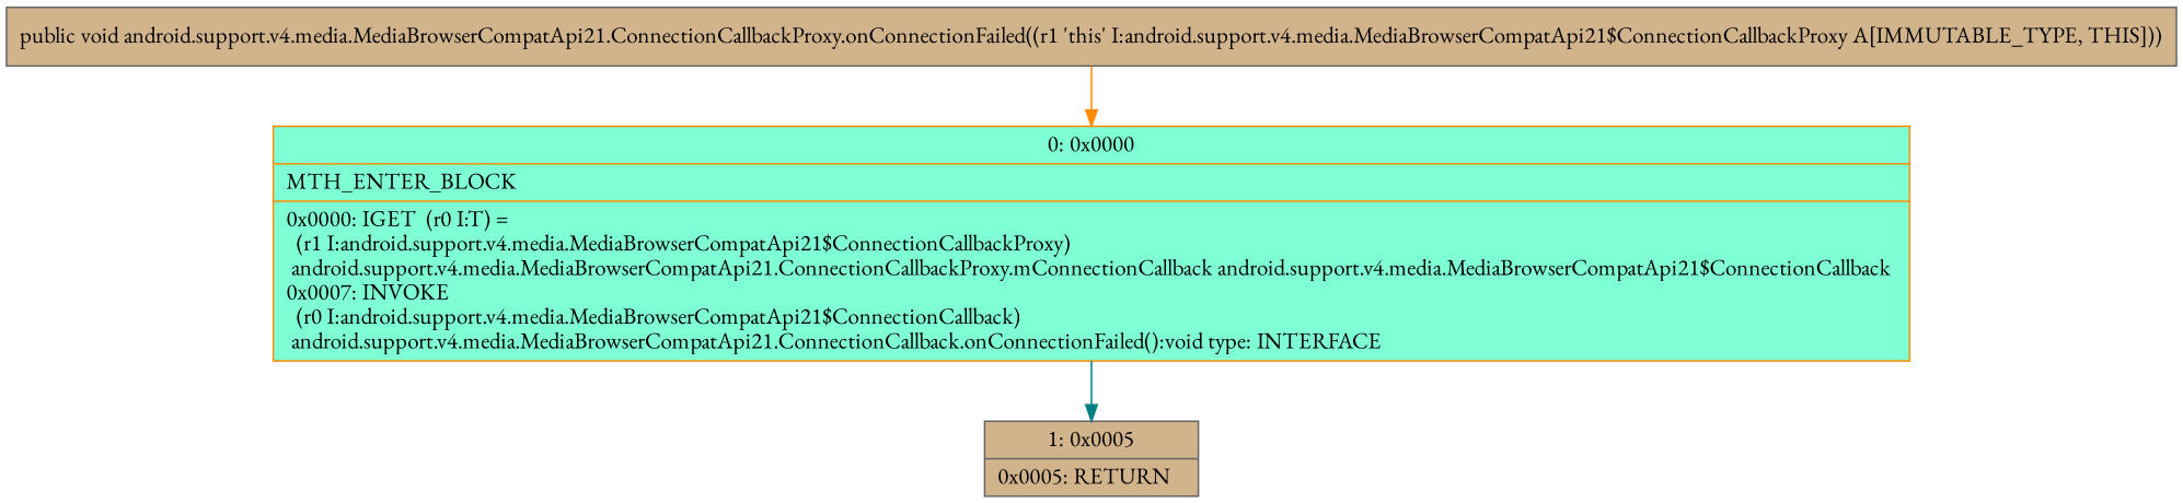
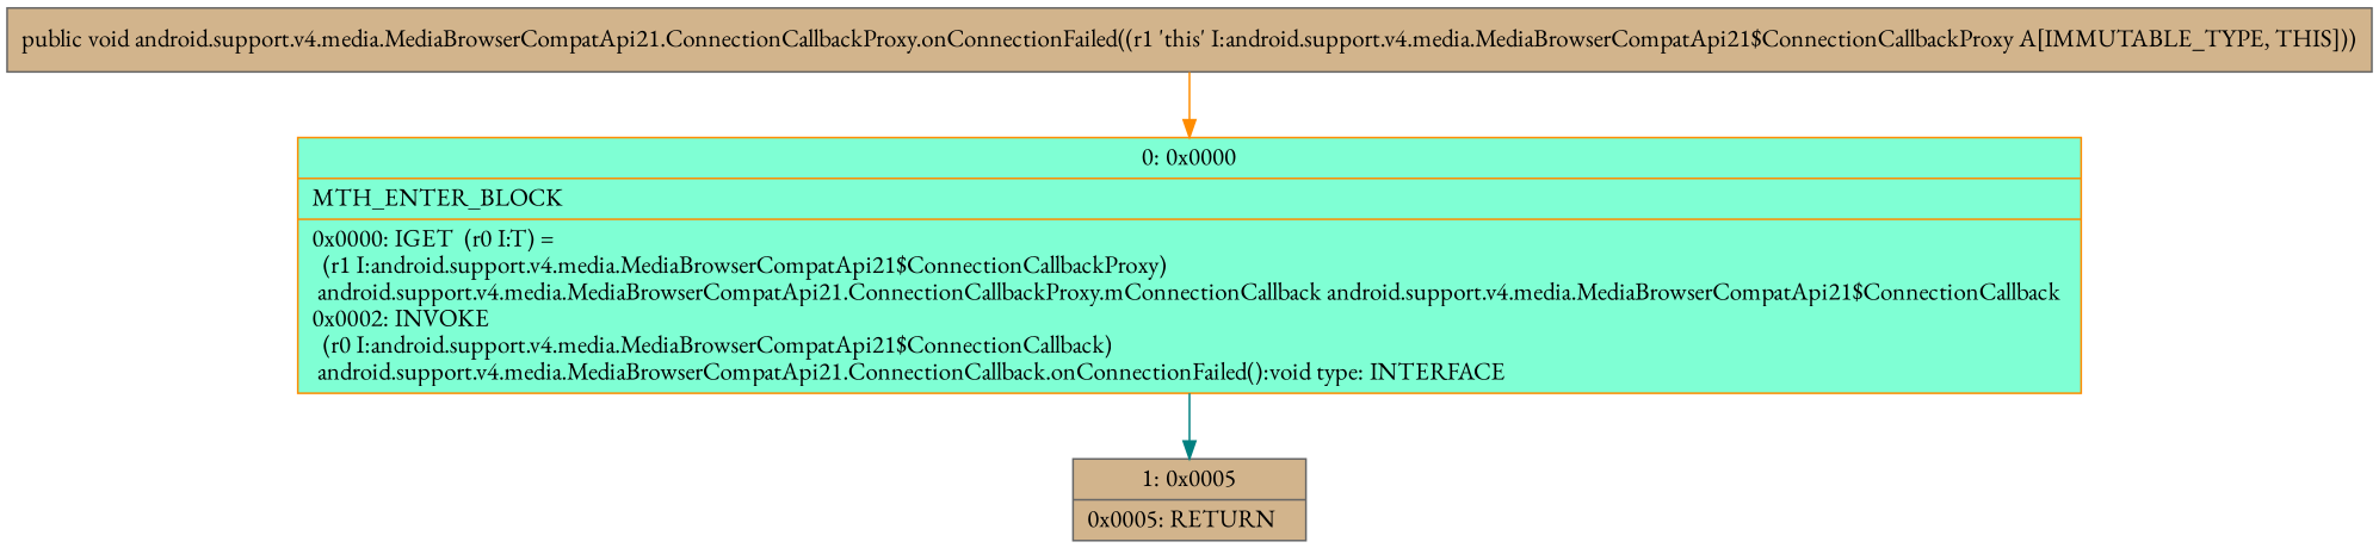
  digraph {
    fontname="EB Garamond"
    node [shape=record style=filled fillcolor=tan color=gray40 fontname="EB Garamond"]
    edge [fontname="EB Garamond"]
-   n1 [label="{0\:\ 0x0000|MTH_ENTER_BLOCK\l|0x0000: IGET  (r0 I:T) = \l  (r1 I:android.support.v4.media.MediaBrowserCompatApi21$ConnectionCallbackProxy)\l android.support.v4.media.MediaBrowserCompatApi21.ConnectionCallbackProxy.mConnectionCallback android.support.v4.media.MediaBrowserCompatApi21$ConnectionCallback \l0x0007: INVOKE  \l  (r0 I:android.support.v4.media.MediaBrowserCompatApi21$ConnectionCallback)\l android.support.v4.media.MediaBrowserCompatApi21.ConnectionCallback.onConnectionFailed():void type: INTERFACE \l}" fillcolor=aquamarine color=darkorange]
+   n1 [label="{0\:\ 0x0000|MTH_ENTER_BLOCK\l|0x0000: IGET  (r0 I:T) = \l  (r1 I:android.support.v4.media.MediaBrowserCompatApi21$ConnectionCallbackProxy)\l android.support.v4.media.MediaBrowserCompatApi21.ConnectionCallbackProxy.mConnectionCallback android.support.v4.media.MediaBrowserCompatApi21$ConnectionCallback \l0x0002: INVOKE  \l  (r0 I:android.support.v4.media.MediaBrowserCompatApi21$ConnectionCallback)\l android.support.v4.media.MediaBrowserCompatApi21.ConnectionCallback.onConnectionFailed():void type: INTERFACE \l}" fillcolor=aquamarine color=darkorange]
    n2 [label="{1\:\ 0x0005|0x0005: RETURN   \l}"]
    n3 [label="{public void android.support.v4.media.MediaBrowserCompatApi21.ConnectionCallbackProxy.onConnectionFailed((r1 'this' I:android.support.v4.media.MediaBrowserCompatApi21$ConnectionCallbackProxy A[IMMUTABLE_TYPE, THIS])) }"]
    n1 -> n2 [color=teal]
    n3 -> n1 [color=darkorange]
  }
